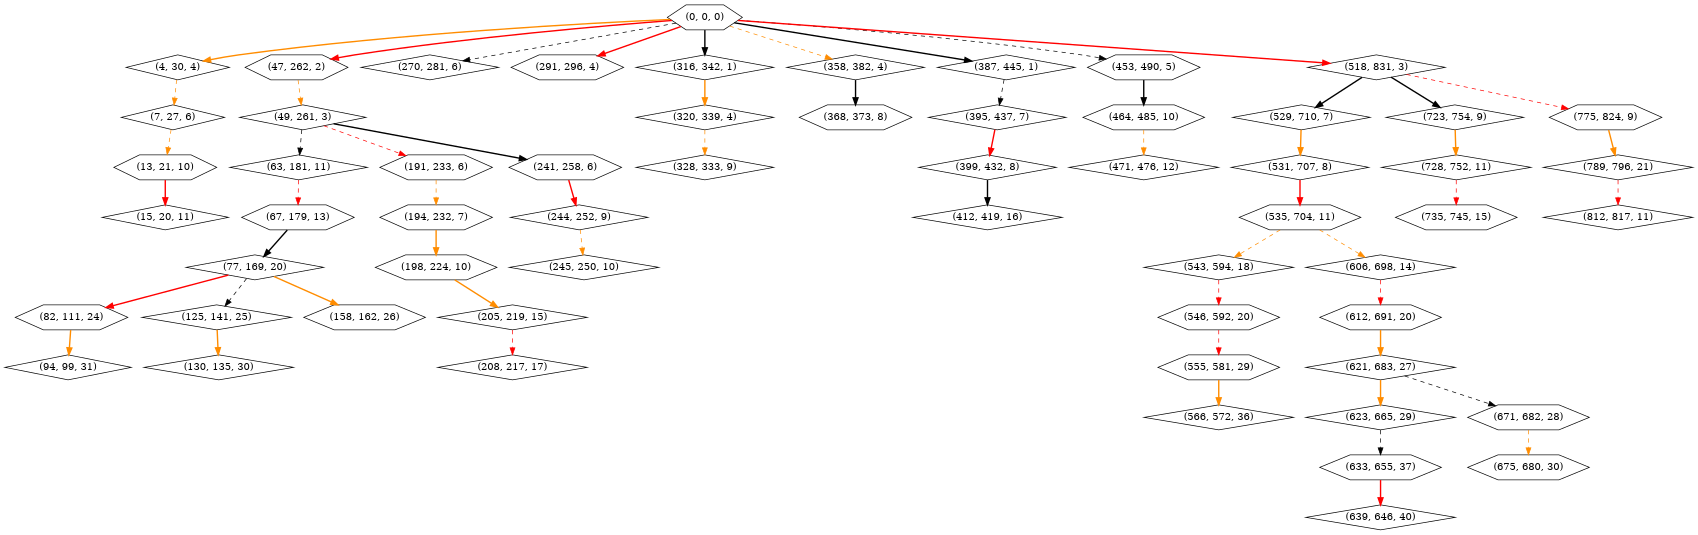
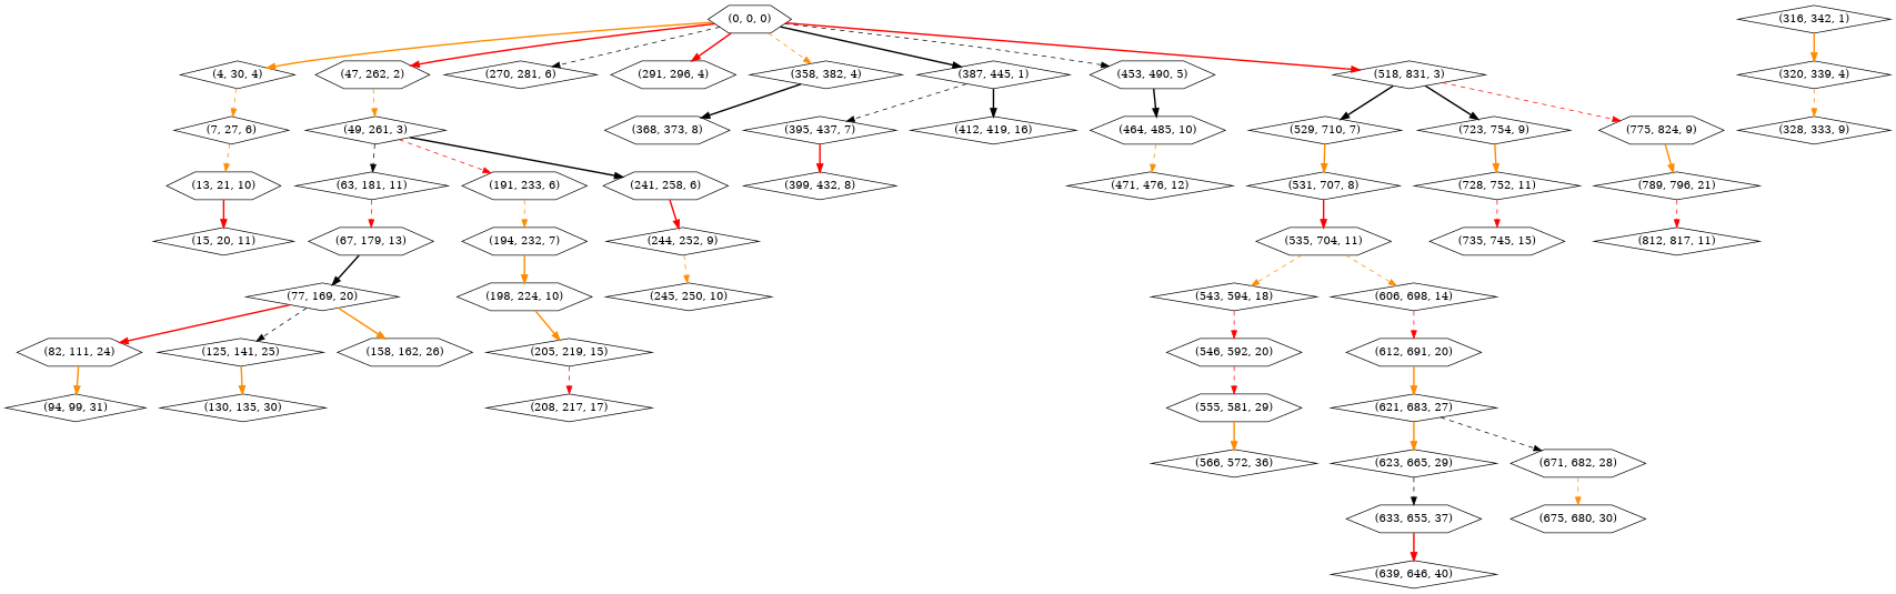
  digraph {
    node [shape=diamond]
    edge [color=darkorange style=bold]
    "(0, 0, 0)" [shape=hexagon]
    "(4, 30, 4)"
    "(47, 262, 2)" [shape=hexagon]
    "(270, 281, 6)"
    "(291, 296, 4)" [shape=hexagon]
    "(316, 342, 1)"
    "(358, 382, 4)"
    "(387, 445, 1)"
    "(453, 490, 5)" [shape=hexagon]
    "(518, 831, 3)"
    "(7, 27, 6)"
    "(49, 261, 3)"
    "(320, 339, 4)"
    "(368, 373, 8)" [shape=hexagon]
    "(395, 437, 7)"
    "(464, 485, 10)" [shape=hexagon]
    "(529, 710, 7)"
    "(723, 754, 9)"
    "(775, 824, 9)" [shape=hexagon]
    "(13, 21, 10)" [shape=hexagon]
    "(15, 20, 11)"
    "(63, 181, 11)"
    "(191, 233, 6)" [shape=hexagon]
    "(241, 258, 6)" [shape=hexagon]
    "(67, 179, 13)" [shape=hexagon]
    "(194, 232, 7)" [shape=hexagon]
    "(244, 252, 9)"
    "(77, 169, 20)"
    "(82, 111, 24)" [shape=hexagon]
    "(125, 141, 25)"
    "(158, 162, 26)" [shape=hexagon]
    "(94, 99, 31)"
    "(130, 135, 30)"
    "(198, 224, 10)" [shape=hexagon]
    "(205, 219, 15)"
    "(208, 217, 17)"
    "(245, 250, 10)"
    "(328, 333, 9)"
    "(399, 432, 8)"
    "(412, 419, 16)"
    "(471, 476, 12)"
    "(531, 707, 8)"
    "(728, 752, 11)"
    "(789, 796, 21)"
    "(535, 704, 11)" [shape=hexagon]
    "(543, 594, 18)"
    "(606, 698, 14)"
    "(546, 592, 20)" [shape=hexagon]
    "(612, 691, 20)" [shape=hexagon]
    "(555, 581, 29)" [shape=hexagon]
    "(566, 572, 36)"
    "(621, 683, 27)"
    "(623, 665, 29)"
    "(671, 682, 28)" [shape=hexagon]
    "(633, 655, 37)" [shape=hexagon]
    "(675, 680, 30)" [shape=hexagon]
    "(639, 646, 40)"
    "(735, 745, 15)" [shape=hexagon]
    "(812, 817, 11)"
    "(0, 0, 0)" -> "(4, 30, 4)"
    "(0, 0, 0)" -> "(47, 262, 2)" [color=red]
    "(0, 0, 0)" -> "(270, 281, 6)" [color=black style=dashed]
    "(0, 0, 0)" -> "(291, 296, 4)" [color=red]
-   "(0, 0, 0)" -> "(316, 342, 1)" [color=black]
    "(0, 0, 0)" -> "(358, 382, 4)" [style=dashed]
    "(0, 0, 0)" -> "(387, 445, 1)" [color=black]
    "(0, 0, 0)" -> "(453, 490, 5)" [color=black style=dashed]
    "(0, 0, 0)" -> "(518, 831, 3)" [color=red]
    "(4, 30, 4)" -> "(7, 27, 6)" [style=dashed]
    "(47, 262, 2)" -> "(49, 261, 3)" [style=dashed]
    "(316, 342, 1)" -> "(320, 339, 4)"
    "(358, 382, 4)" -> "(368, 373, 8)" [color=black]
    "(387, 445, 1)" -> "(395, 437, 7)" [color=black style=dashed]
    "(453, 490, 5)" -> "(464, 485, 10)" [color=black]
    "(518, 831, 3)" -> "(529, 710, 7)" [color=black]
    "(518, 831, 3)" -> "(723, 754, 9)" [color=black]
    "(518, 831, 3)" -> "(775, 824, 9)" [color=red style=dashed]
    "(7, 27, 6)" -> "(13, 21, 10)" [style=dashed]
    "(49, 261, 3)" -> "(63, 181, 11)" [color=black style=dashed]
    "(49, 261, 3)" -> "(191, 233, 6)" [color=red style=dashed]
    "(49, 261, 3)" -> "(241, 258, 6)" [color=black]
    "(320, 339, 4)" -> "(328, 333, 9)" [style=dashed]
    "(395, 437, 7)" -> "(399, 432, 8)" [color=red]
    "(464, 485, 10)" -> "(471, 476, 12)" [style=dashed]
    "(529, 710, 7)" -> "(531, 707, 8)"
    "(723, 754, 9)" -> "(728, 752, 11)"
    "(775, 824, 9)" -> "(789, 796, 21)"
    "(13, 21, 10)" -> "(15, 20, 11)" [color=red]
    "(63, 181, 11)" -> "(67, 179, 13)" [color=red style=dashed]
    "(191, 233, 6)" -> "(194, 232, 7)" [style=dashed]
    "(241, 258, 6)" -> "(244, 252, 9)" [color=red]
    "(67, 179, 13)" -> "(77, 169, 20)" [color=black]
    "(194, 232, 7)" -> "(198, 224, 10)"
    "(244, 252, 9)" -> "(245, 250, 10)" [style=dashed]
    "(77, 169, 20)" -> "(82, 111, 24)" [color=red]
    "(77, 169, 20)" -> "(125, 141, 25)" [color=black style=dashed]
    "(77, 169, 20)" -> "(158, 162, 26)"
    "(82, 111, 24)" -> "(94, 99, 31)"
    "(125, 141, 25)" -> "(130, 135, 30)"
    "(198, 224, 10)" -> "(205, 219, 15)"
    "(205, 219, 15)" -> "(208, 217, 17)" [color=red style=dashed]
-   "(399, 432, 8)" -> "(412, 419, 16)" [color=black]
+   "(387, 445, 1)" -> "(412, 419, 16)" [color=black]
    "(531, 707, 8)" -> "(535, 704, 11)" [color=red]
    "(728, 752, 11)" -> "(735, 745, 15)" [color=red style=dashed]
    "(789, 796, 21)" -> "(812, 817, 11)" [color=red style=dashed]
    "(535, 704, 11)" -> "(543, 594, 18)" [style=dashed]
    "(535, 704, 11)" -> "(606, 698, 14)" [style=dashed]
    "(543, 594, 18)" -> "(546, 592, 20)" [color=red style=dashed]
    "(606, 698, 14)" -> "(612, 691, 20)" [color=red style=dashed]
    "(546, 592, 20)" -> "(555, 581, 29)" [color=red style=dashed]
    "(612, 691, 20)" -> "(621, 683, 27)"
    "(555, 581, 29)" -> "(566, 572, 36)"
    "(621, 683, 27)" -> "(623, 665, 29)"
    "(621, 683, 27)" -> "(671, 682, 28)" [color=black style=dashed]
    "(623, 665, 29)" -> "(633, 655, 37)" [color=black style=dashed]
    "(671, 682, 28)" -> "(675, 680, 30)" [style=dashed]
    "(633, 655, 37)" -> "(639, 646, 40)" [color=red]
  }
